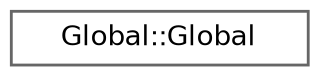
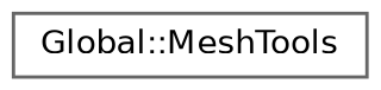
  digraph {
    rankdir=LR
-   n1 [color=grey40 fillcolor=white fontname=Helvetica fontsize=10 height=0.2 label="Global::Global" shape=box style=filled width=0.4]
+   n1 [color=grey40 fillcolor=white fontname=Helvetica fontsize=10 height=0.2 label="Global::MeshTools" shape=box style=filled width=0.4]
  }
